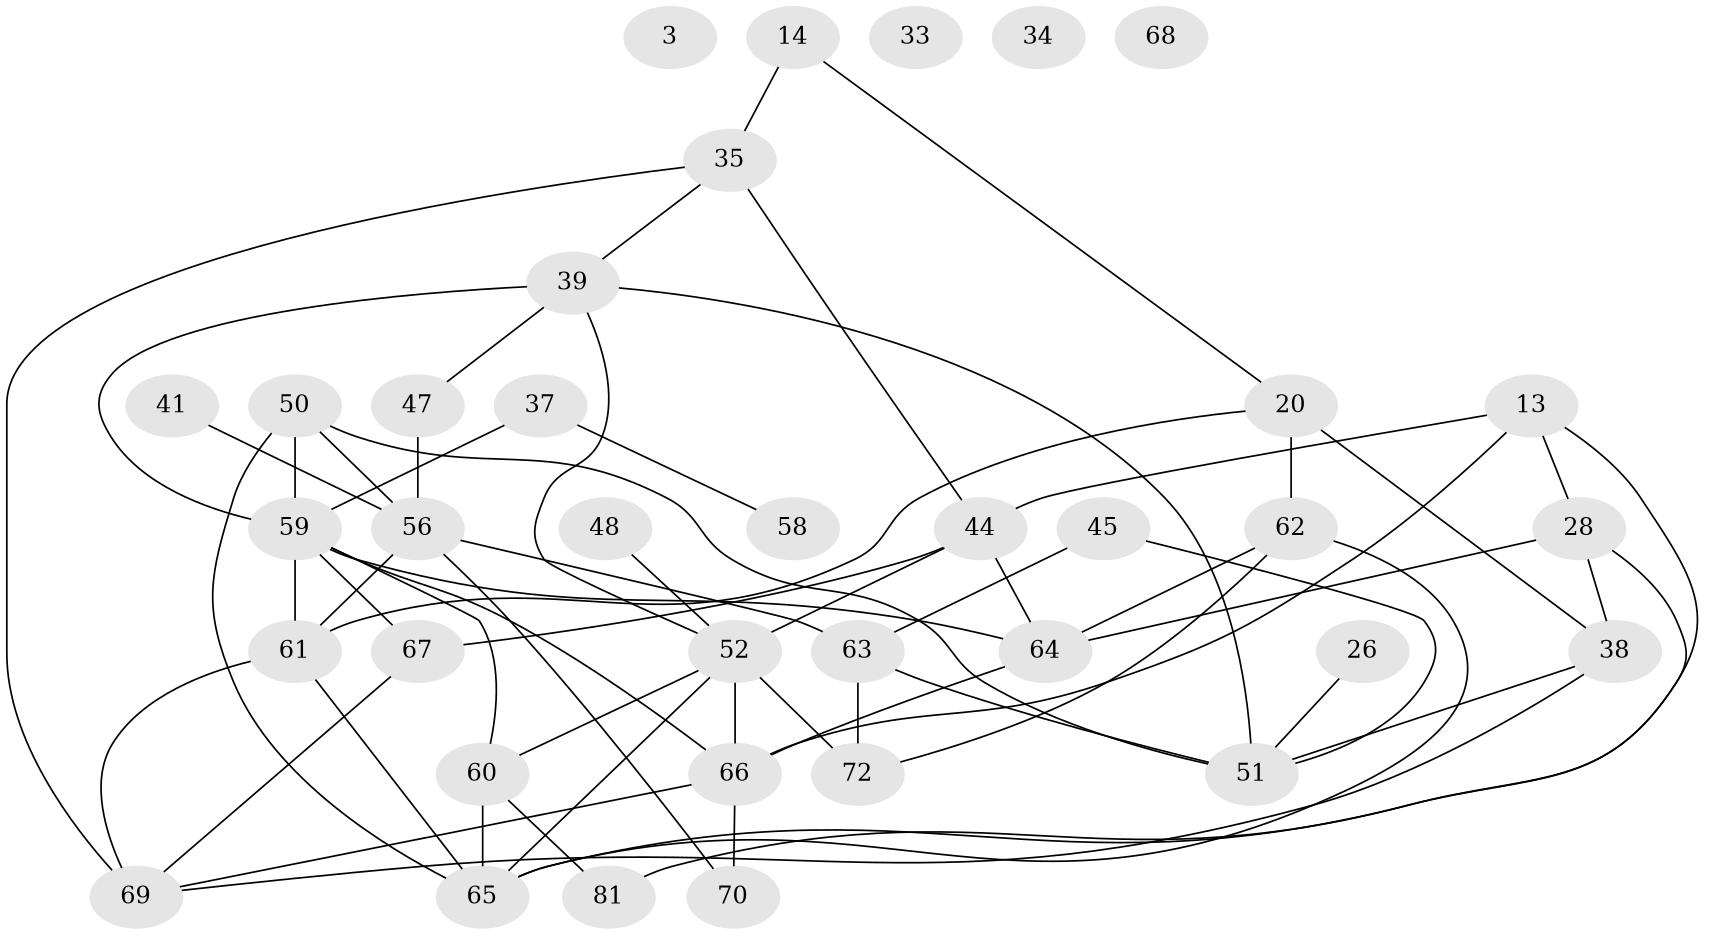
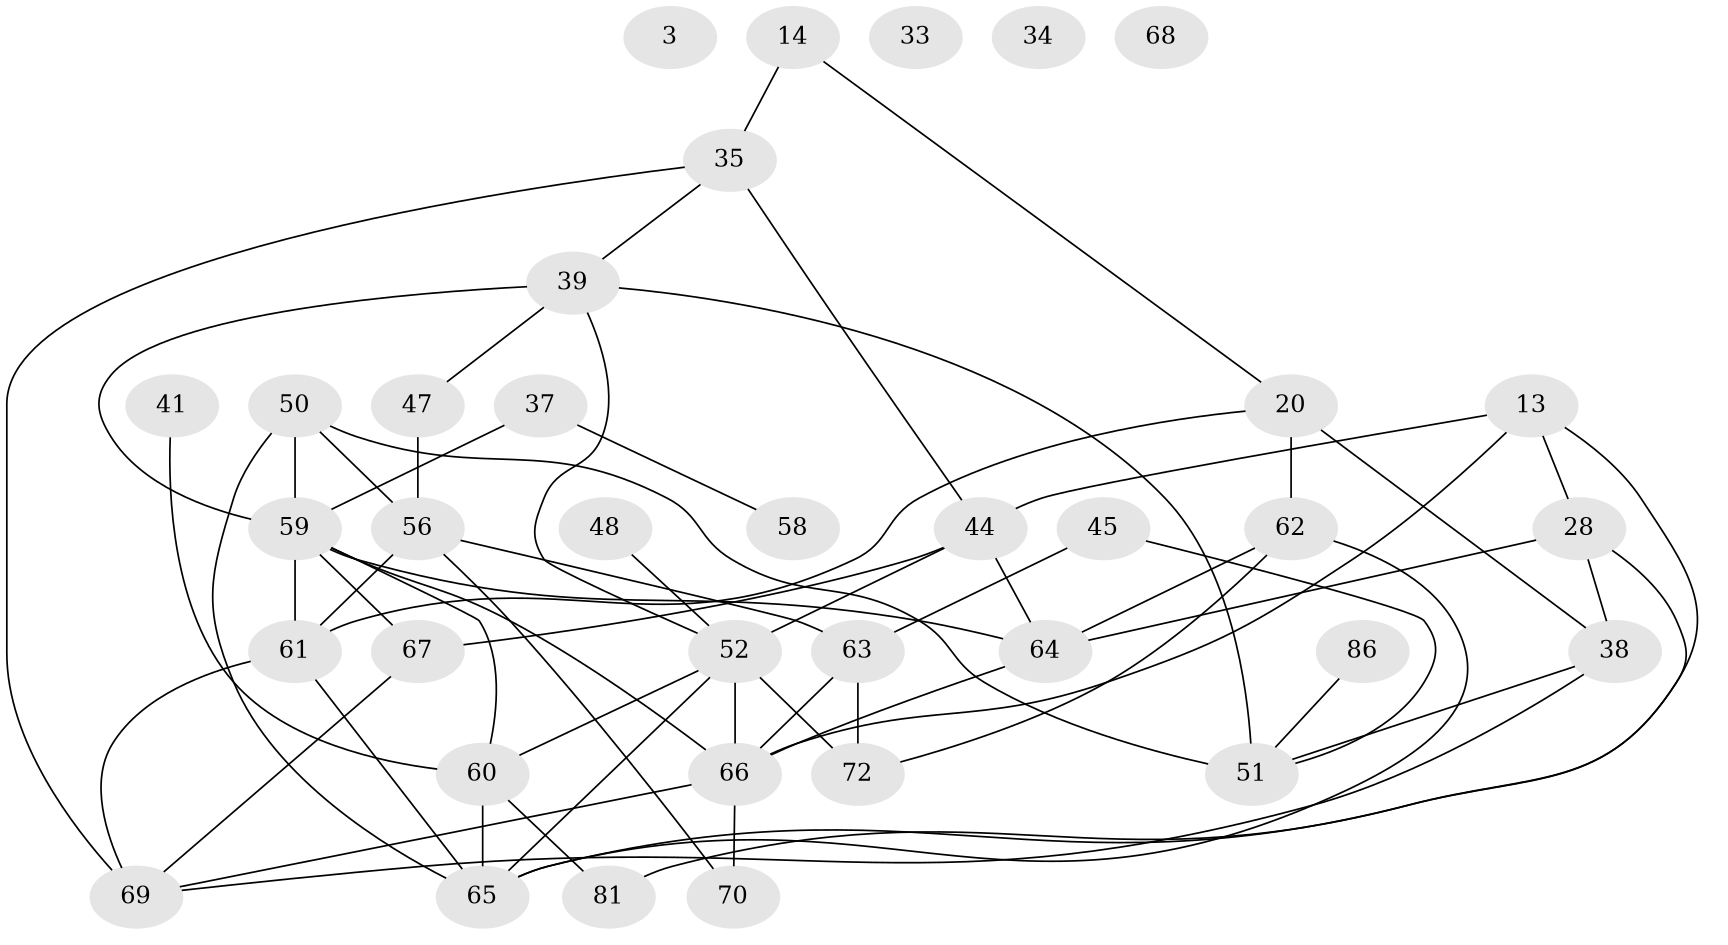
  graph {
    node [color=gray90 style=filled]
    3
    13
    28
    44
    65 [super="+23"]
    66 [super="+55+54"]
    38
    64 [super="+27"]
    n9 [label=81]
    52 [super="+15+21"]
    67 [super="+36"]
    69 [super="+42+53+43"]
    70
    20 [super="+1"]
    61 [super="+46+40"]
    62
    14
    35
    39 [super="+16+29"]
    51 [super="+32"]
    72
-   26
+   26 [label=86]
    33
    34
    59 [super="+6+30+22"]
    47
    37 [super="+5"]
    58
    60 [super="+8+57+24"]
    56 [super="+49"]
    41
    45
    63 [super="+10"]
    48
    50 [super="+9"]
    68
    13 -- 28
    13 -- 44
    13 -- 65
    13 -- 66
    28 -- 38
    28 -- 64
    28 -- n9
    44 -- 64
    44 -- 52
    44 -- 67 [weight=2]
    66 -- 69
    66 -- 70
    38 -- 69
    38 -- 51
    64 -- 66
    52 -- 65
    52 -- 66 [weight=5]
    52 -- 72
    52 -- 60 [weight=2]
    67 -- 69
    20 -- 38
    20 -- 61
    20 -- 62
    61 -- 65
    61 -- 69
    62 -- 65
    62 -- 64
    62 -- 72
    14 -- 20
    14 -- 35
    35 -- 44
    35 -- 69
    35 -- 39
    39 -- 52
    39 -- 51
    39 -- 59 [weight=2]
    39 -- 47
    26 -- 51
    59 -- 66 [weight=3]
    59 -- 64
    59 -- 67
    59 -- 61 [weight=2]
    59 -- 60 [weight=2]
    47 -- 56
    37 -- 59
    37 -- 58
    60 -- 65
    60 -- n9
    56 -- 70
    56 -- 61 [weight=2]
    56 -- 63
-   41 -- 56
+   41 -- 60
    45 -- 51
    45 -- 63
-   63 -- 51
+   63 -- 66
    63 -- 72
    48 -- 52
    50 -- 65 [weight=2]
    50 -- 51
    50 -- 59
    50 -- 56
  }
